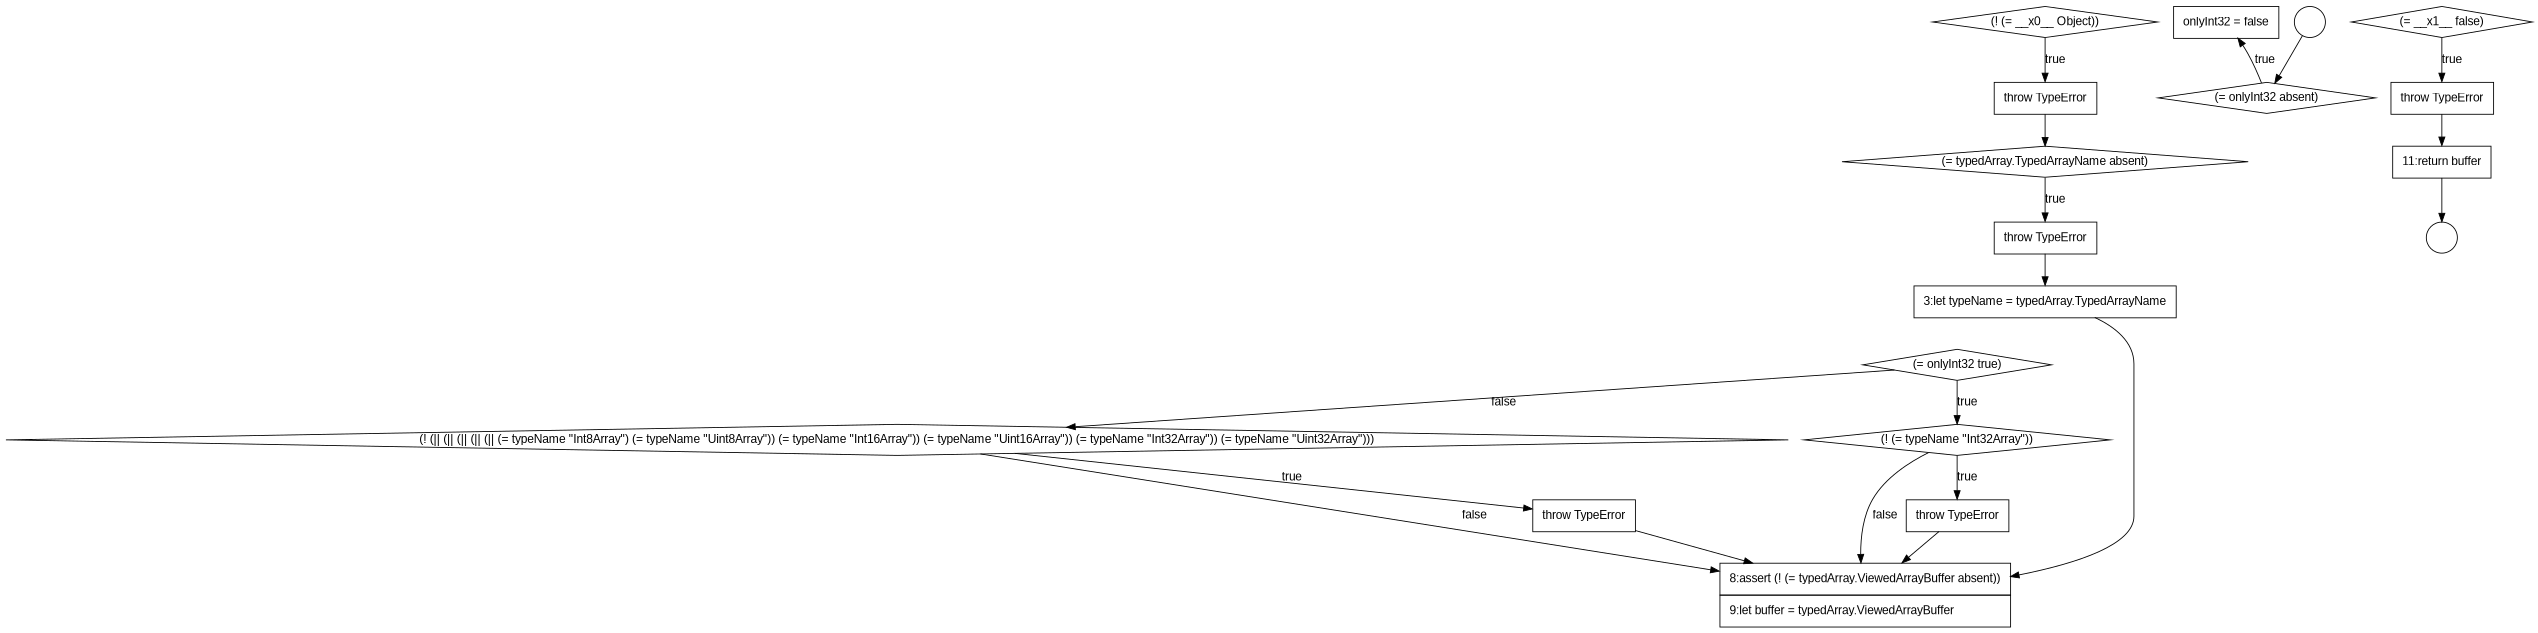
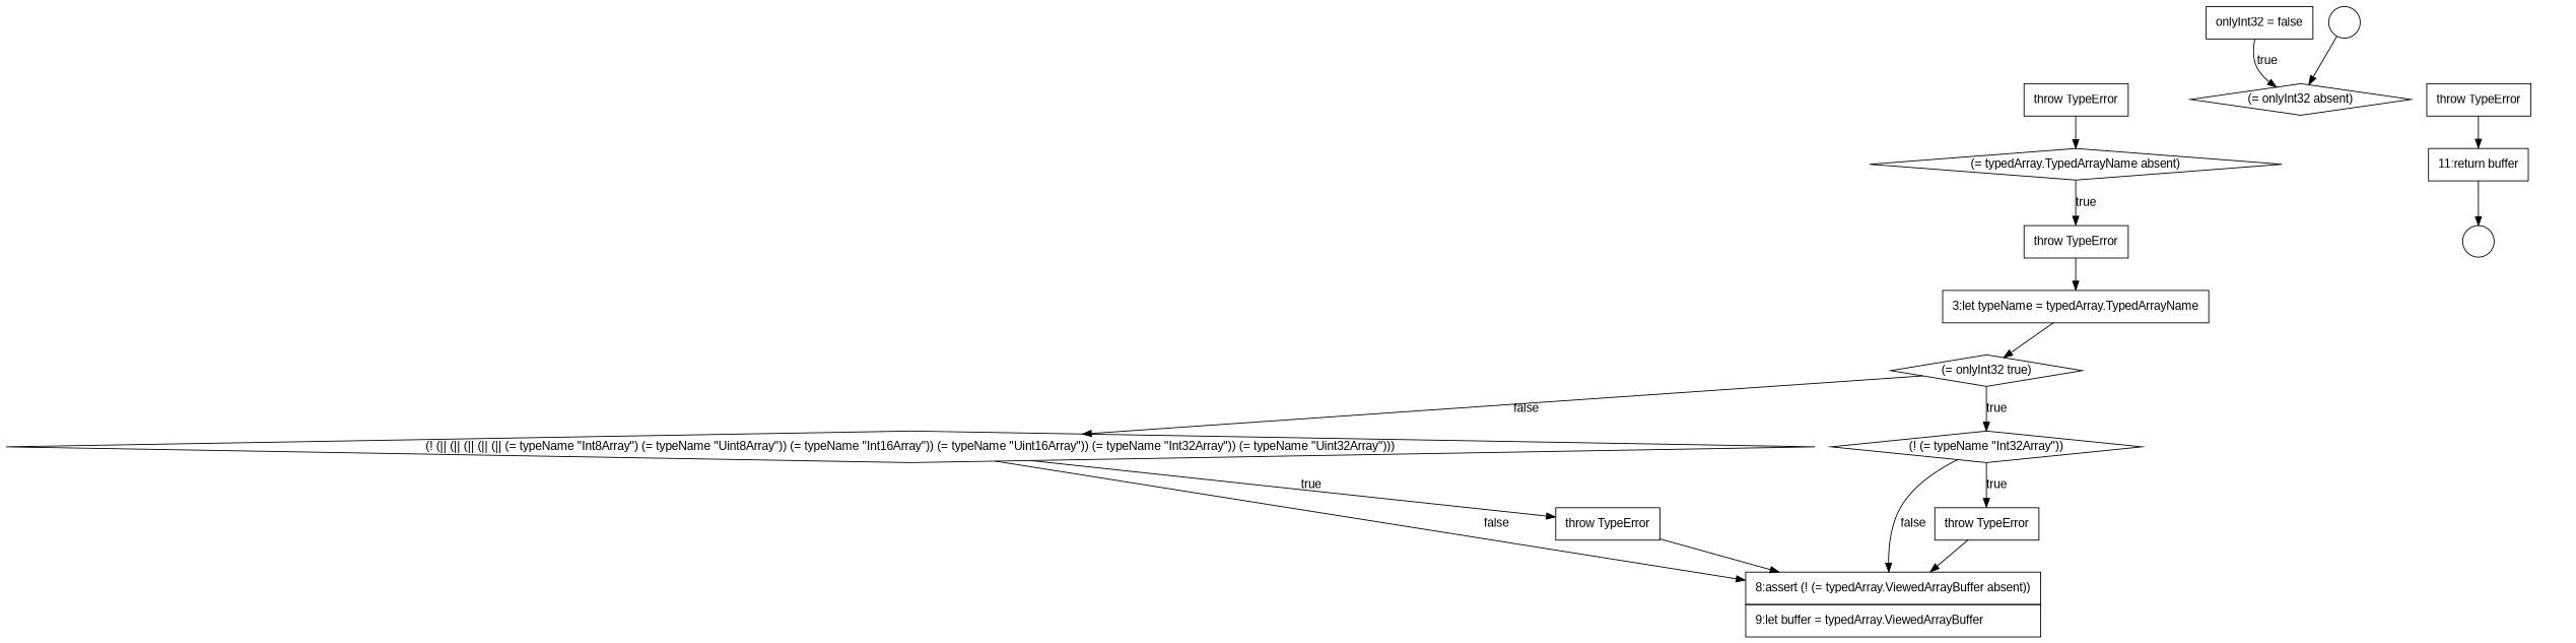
  digraph {
    fontname="Liberation Sans"
    node [color=black fillcolor=white fontname="Liberation Sans" shape=none style=filled]
    edge [color=black fontname="Liberation Sans"]
    n1 [label=<<font color="black">(= typedArray.TypedArrayName absent)</font>> shape=diamond]
    n2 [label=<<font color="black">     <table border="0" cellborder="1" cellspacing="0" cellpadding="10">       <tr><td align="left">throw TypeError</td></tr>     </table>   </font>> margin=0]
    n3 [label=<<font color="black">     <table border="0" cellborder="1" cellspacing="0" cellpadding="10">       <tr><td align="left">3:let typeName = typedArray.TypedArrayName</td></tr>     </table>   </font>> margin=0]
    n4 [label=<<font color="black">(= onlyInt32 true)</font>> shape=diamond]
    n5 [label=<<font color="black">     <table border="0" cellborder="1" cellspacing="0" cellpadding="10">       <tr><td align="left">onlyInt32 = false</td></tr>     </table>   </font>> margin=0]
    n6 [label=<<font color="black">(! (|| (|| (|| (|| (|| (= typeName &quot;Int8Array&quot;) (= typeName &quot;Uint8Array&quot;)) (= typeName &quot;Int16Array&quot;)) (= typeName &quot;Uint16Array&quot;)) (= typeName &quot;Int32Array&quot;)) (= typeName &quot;Uint32Array&quot;)))</font>> shape=diamond]
    n7 [label=<<font color="black">     <table border="0" cellborder="1" cellspacing="0" cellpadding="10">       <tr><td align="left">8:assert (! (= typedArray.ViewedArrayBuffer absent))</td></tr>       <tr><td align="left">9:let buffer = typedArray.ViewedArrayBuffer</td></tr>     </table>   </font>> margin=0]
    n8 [label=<<font color="black">     <table border="0" cellborder="1" cellspacing="0" cellpadding="10">       <tr><td align="left">throw TypeError</td></tr>     </table>   </font>> margin=0]
    n9 [label=<<font color="black">(! (= typeName &quot;Int32Array&quot;))</font>> shape=diamond]
    n10 [label=<<font color="black">     <table border="0" cellborder="1" cellspacing="0" cellpadding="10">       <tr><td align="left">throw TypeError</td></tr>     </table>   </font>> margin=0]
    n11 [label=<<font color="black">     <table border="0" cellborder="1" cellspacing="0" cellpadding="10">       <tr><td align="left">throw TypeError</td></tr>     </table>   </font>> margin=0]
    n12 [label=<<font color="black">     <table border="0" cellborder="1" cellspacing="0" cellpadding="10">       <tr><td align="left">throw TypeError</td></tr>     </table>   </font>> margin=0]
    n13 [label=<<font color="black">     <table border="0" cellborder="1" cellspacing="0" cellpadding="10">       <tr><td align="left">11:return buffer</td></tr>     </table>   </font>> margin=0]
    n14 [label=" " shape=circle]
-   n15 [label=<<font color="black">(! (= __x0__ Object))</font>> shape=diamond]
-   n16 [label=<<font color="black">(= __x1__ false)</font>> shape=diamond]
    n17 [label=" " shape=circle]
    n18 [label=<<font color="black">(= onlyInt32 absent)</font>> shape=diamond]
    n1 -> n2 [label=<<font color="black">true</font>>]
    n2 -> n3
-   n3 -> n7
+   n3 -> n4
    n4 -> n6 [label=<<font color="black">false</font>>]
    n4 -> n9 [label=<<font color="black">true</font>>]
    n6 -> n7 [label=<<font color="black">false</font>>]
    n6 -> n8 [label=<<font color="black">true</font>>]
    n8 -> n7
    n9 -> n7 [label=<<font color="black">false</font>>]
    n9 -> n10 [label=<<font color="black">true</font>>]
    n10 -> n7
    n11 -> n1
    n12 -> n13
    n13 -> n14
-   n15 -> n11 [label=<<font color="black">true</font>>]
-   n16 -> n12 [label=<<font color="black">true</font>>]
    n17 -> n18
-   n18 -> n5 [label=<<font color="black">true</font>>]
+   n5 -> n18 [label=<<font color="black">true</font>>]
  }
